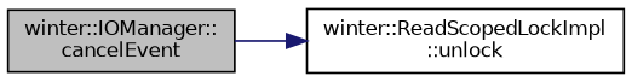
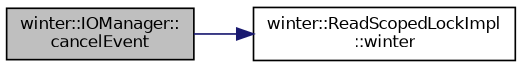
  digraph {
    rankdir=LR
    node [color=black fontname=Helvetica fontsize=10 shape=record style=filled]
    n1 [fillcolor=grey75 fontcolor=black height=0.2 label="winter::IOManager::\lcancelEvent" width=0.4]
-   n2 [fillcolor=white height=0.2 label="winter::ReadScopedLockImpl\l::unlock" width=0.4]
+   n2 [fillcolor=white height=0.2 label="winter::ReadScopedLockImpl\l::winter" width=0.4]
    n1 -> n2 [color=midnightblue fontname=Helvetica fontsize=10 labelfontname=Helvetica labelfontsize=10 style=solid]
  }
